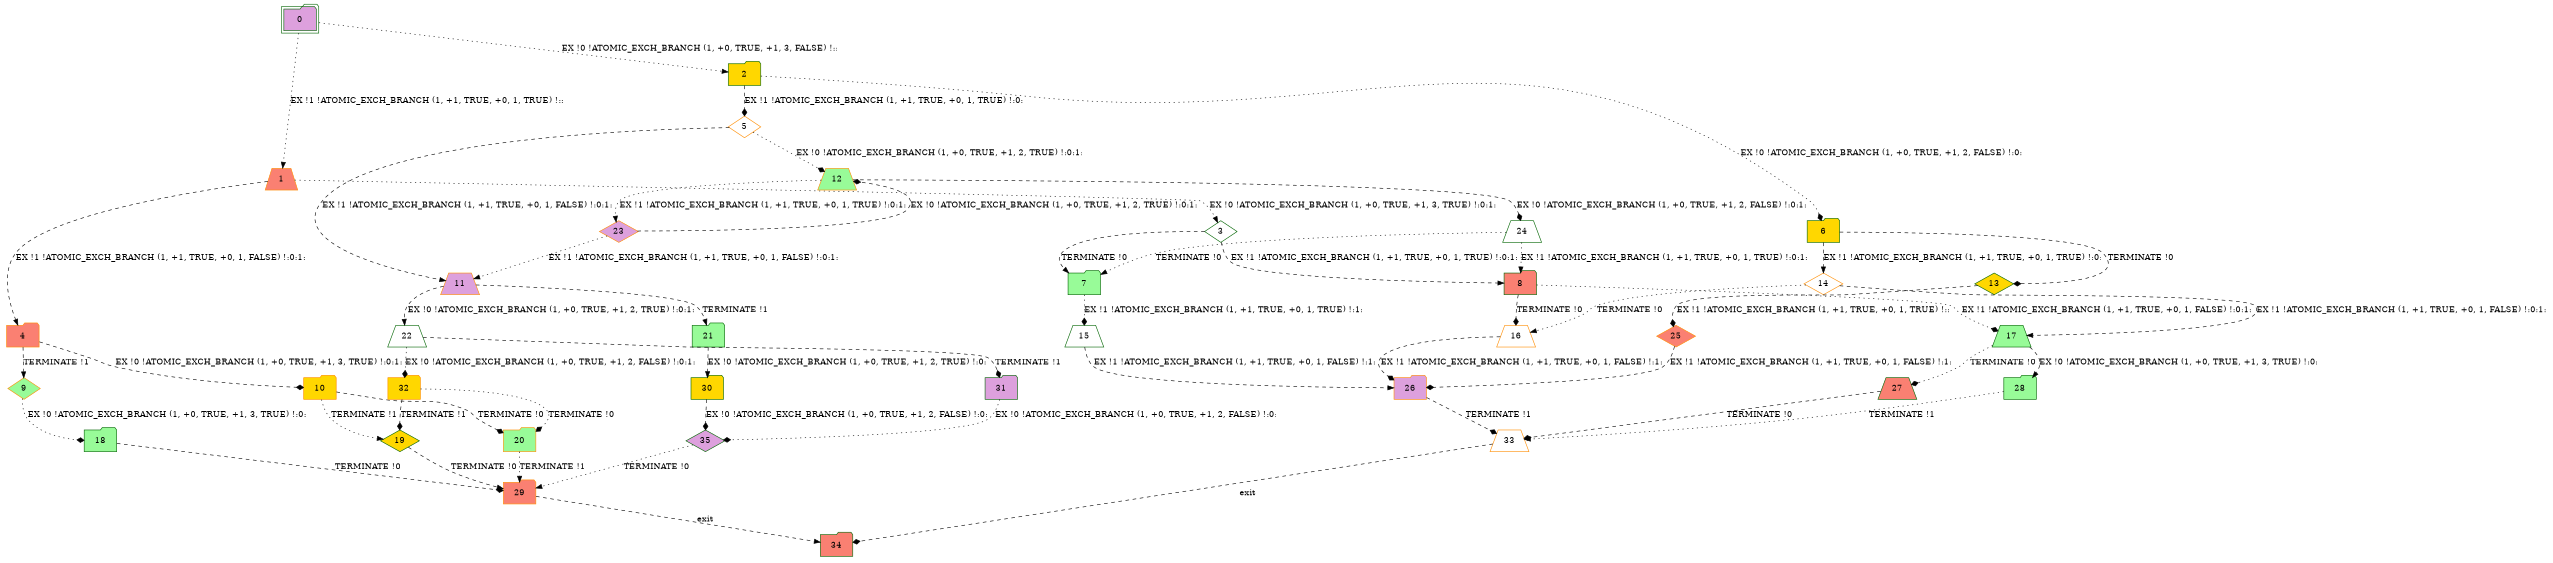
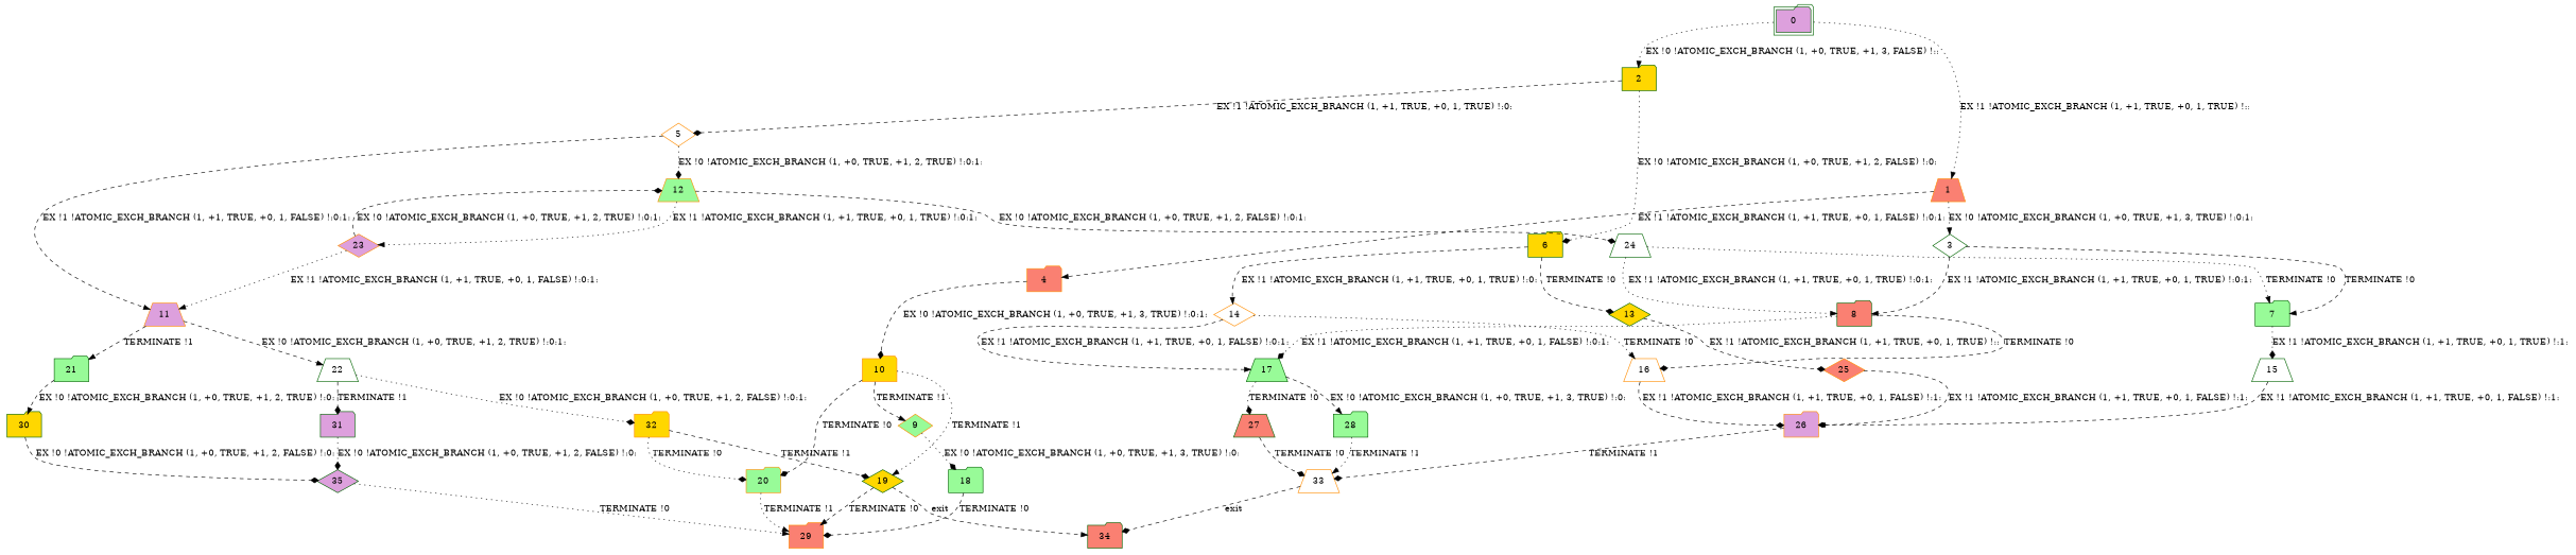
  digraph {
    node [color=darkgreen fillcolor=white shape=folder style=filled]
    edge [arrowhead=normal style=dashed]
    0 [fillcolor=plum peripheries=2]
    1 [color=darkorange fillcolor=salmon shape=trapezium]
    2 [fillcolor=gold]
    3 [shape=diamond]
    4 [color=darkorange fillcolor=salmon]
    5 [color=darkorange shape=diamond]
    6 [fillcolor=gold]
    7 [fillcolor=palegreen]
    8 [fillcolor=salmon]
    9 [color=darkorange fillcolor=palegreen shape=diamond]
    10 [color=darkorange fillcolor=gold]
    11 [color=darkorange fillcolor=plum shape=trapezium]
    12 [color=darkorange fillcolor=palegreen shape=trapezium]
    13 [fillcolor=gold shape=diamond]
    14 [color=darkorange shape=diamond]
    15 [shape=trapezium]
    16 [color=darkorange shape=trapezium]
    17 [fillcolor=palegreen shape=trapezium]
    18 [fillcolor=palegreen]
    19 [fillcolor=gold shape=diamond]
    20 [color=darkorange fillcolor=palegreen]
    21 [fillcolor=palegreen]
    22 [shape=trapezium]
    23 [color=darkorange fillcolor=plum shape=diamond]
    24 [shape=trapezium]
    25 [color=darkorange fillcolor=salmon shape=diamond]
    26 [color=darkorange fillcolor=plum]
    27 [fillcolor=salmon shape=trapezium]
    28 [fillcolor=palegreen]
    29 [color=darkorange fillcolor=salmon]
    30 [fillcolor=gold]
    31 [fillcolor=plum]
    32 [color=darkorange fillcolor=gold]
    33 [color=darkorange shape=trapezium]
    34 [fillcolor=salmon]
    35 [fillcolor=plum shape=diamond]
    0 -> 1 [label="EX !1 !ATOMIC_EXCH_BRANCH (1, +1, TRUE, +0, 1, TRUE) !::" style=dotted]
    0 -> 2 [label="EX !0 !ATOMIC_EXCH_BRANCH (1, +0, TRUE, +1, 3, FALSE) !::" style=dotted]
    1 -> 3 [label="EX !0 !ATOMIC_EXCH_BRANCH (1, +0, TRUE, +1, 3, TRUE) !:0:1:" style=dotted]
    1 -> 4 [label="EX !1 !ATOMIC_EXCH_BRANCH (1, +1, TRUE, +0, 1, FALSE) !:0:1:"]
    2 -> 5 [arrowhead=diamond label="EX !1 !ATOMIC_EXCH_BRANCH (1, +1, TRUE, +0, 1, TRUE) !:0:"]
    2 -> 6 [arrowhead=diamond label="EX !0 !ATOMIC_EXCH_BRANCH (1, +0, TRUE, +1, 2, FALSE) !:0:" style=dotted]
    3 -> 7 [label="TERMINATE !0"]
    3 -> 8 [label="EX !1 !ATOMIC_EXCH_BRANCH (1, +1, TRUE, +0, 1, TRUE) !:0:1:"]
-   4 -> 9 [label="TERMINATE !1"]
+   10 -> 9 [label="TERMINATE !1"]
    4 -> 10 [arrowhead=diamond label="EX !0 !ATOMIC_EXCH_BRANCH (1, +0, TRUE, +1, 3, TRUE) !:0:1:"]
    5 -> 11 [label="EX !1 !ATOMIC_EXCH_BRANCH (1, +1, TRUE, +0, 1, FALSE) !:0:1:"]
    5 -> 12 [arrowhead=diamond label="EX !0 !ATOMIC_EXCH_BRANCH (1, +0, TRUE, +1, 2, TRUE) !:0:1:" style=dotted]
    6 -> 13 [arrowhead=diamond label="TERMINATE !0"]
    6 -> 14 [label="EX !1 !ATOMIC_EXCH_BRANCH (1, +1, TRUE, +0, 1, TRUE) !:0:"]
    7 -> 15 [arrowhead=diamond label="EX !1 !ATOMIC_EXCH_BRANCH (1, +1, TRUE, +0, 1, TRUE) !:1:" style=dotted]
    8 -> 16 [arrowhead=diamond label="TERMINATE !0"]
    8 -> 17 [arrowhead=diamond label="EX !1 !ATOMIC_EXCH_BRANCH (1, +1, TRUE, +0, 1, FALSE) !:0:1:" style=dotted]
    9 -> 18 [arrowhead=diamond label="EX !0 !ATOMIC_EXCH_BRANCH (1, +0, TRUE, +1, 3, TRUE) !:0:" style=dotted]
    10 -> 19 [label="TERMINATE !1" style=dotted]
    10 -> 20 [arrowhead=diamond label="TERMINATE !0"]
    11 -> 21 [label="TERMINATE !1"]
    11 -> 22 [label="EX !0 !ATOMIC_EXCH_BRANCH (1, +0, TRUE, +1, 2, TRUE) !:0:1:"]
    12 -> 23 [label="EX !1 !ATOMIC_EXCH_BRANCH (1, +1, TRUE, +0, 1, TRUE) !:0:1:" style=dotted]
    12 -> 24 [arrowhead=diamond label="EX !0 !ATOMIC_EXCH_BRANCH (1, +0, TRUE, +1, 2, FALSE) !:0:1:"]
    13 -> 25 [arrowhead=diamond label="EX !1 !ATOMIC_EXCH_BRANCH (1, +1, TRUE, +0, 1, TRUE) !::"]
    14 -> 16 [label="TERMINATE !0" style=dotted]
    14 -> 17 [label="EX !1 !ATOMIC_EXCH_BRANCH (1, +1, TRUE, +0, 1, FALSE) !:0:1:"]
    15 -> 26 [label="EX !1 !ATOMIC_EXCH_BRANCH (1, +1, TRUE, +0, 1, FALSE) !:1:"]
    16 -> 26 [arrowhead=diamond label="EX !1 !ATOMIC_EXCH_BRANCH (1, +1, TRUE, +0, 1, FALSE) !:1:"]
    17 -> 27 [arrowhead=diamond label="TERMINATE !0" style=dotted]
    17 -> 28 [label="EX !0 !ATOMIC_EXCH_BRANCH (1, +0, TRUE, +1, 3, TRUE) !:0:"]
    18 -> 29 [arrowhead=diamond label="TERMINATE !0"]
    19 -> 29 [label="TERMINATE !0"]
    20 -> 29 [label="TERMINATE !1" style=dotted]
    21 -> 30 [label="EX !0 !ATOMIC_EXCH_BRANCH (1, +0, TRUE, +1, 2, TRUE) !:0:"]
    22 -> 31 [arrowhead=diamond label="TERMINATE !1"]
    22 -> 32 [arrowhead=diamond label="EX !0 !ATOMIC_EXCH_BRANCH (1, +0, TRUE, +1, 2, FALSE) !:0:1:" style=dotted]
    23 -> 11 [label="EX !1 !ATOMIC_EXCH_BRANCH (1, +1, TRUE, +0, 1, FALSE) !:0:1:" style=dotted]
    23 -> 12 [arrowhead=diamond label="EX !0 !ATOMIC_EXCH_BRANCH (1, +0, TRUE, +1, 2, TRUE) !:0:1:"]
    24 -> 7 [label="TERMINATE !0" style=dotted]
    24 -> 8 [label="EX !1 !ATOMIC_EXCH_BRANCH (1, +1, TRUE, +0, 1, TRUE) !:0:1:" style=dotted]
    25 -> 26 [arrowhead=diamond label="EX !1 !ATOMIC_EXCH_BRANCH (1, +1, TRUE, +0, 1, FALSE) !:1:"]
    26 -> 33 [arrowhead=diamond label="TERMINATE !1"]
    27 -> 33 [arrowhead=diamond label="TERMINATE !0"]
    28 -> 33 [label="TERMINATE !1" style=dotted]
-   29 -> 34 [label=exit]
+   19 -> 34 [label=exit]
    30 -> 35 [arrowhead=diamond label="EX !0 !ATOMIC_EXCH_BRANCH (1, +0, TRUE, +1, 2, FALSE) !:0:"]
    31 -> 35 [arrowhead=diamond label="EX !0 !ATOMIC_EXCH_BRANCH (1, +0, TRUE, +1, 2, FALSE) !:0:" style=dotted]
    32 -> 19 [arrowhead=diamond label="TERMINATE !1"]
    32 -> 20 [arrowhead=diamond label="TERMINATE !0" style=dotted]
    33 -> 34 [arrowhead=diamond label=exit]
    35 -> 29 [label="TERMINATE !0" style=dotted]
  }
